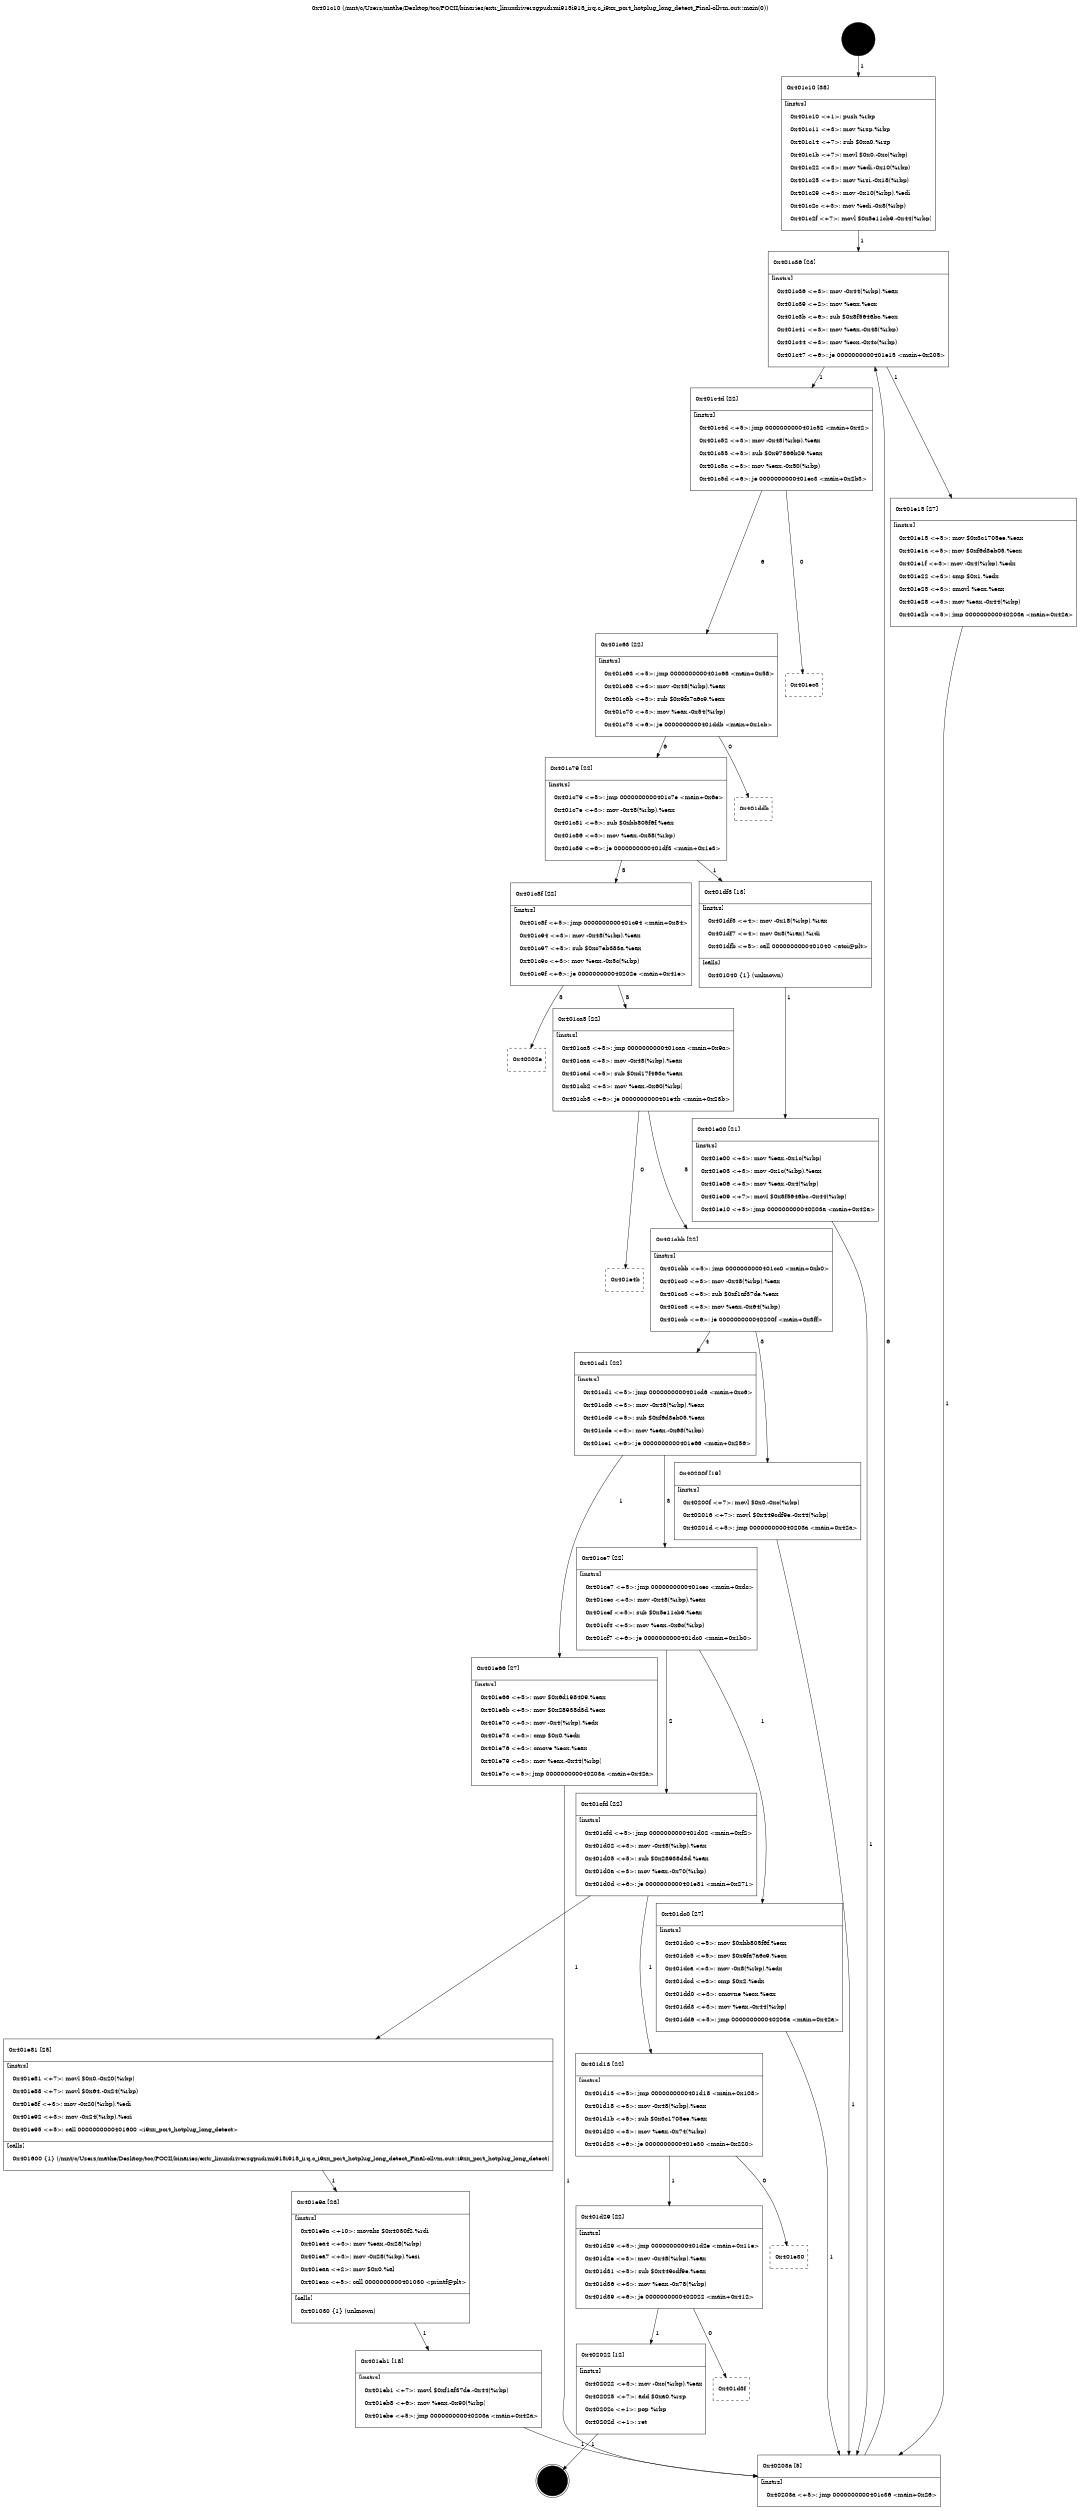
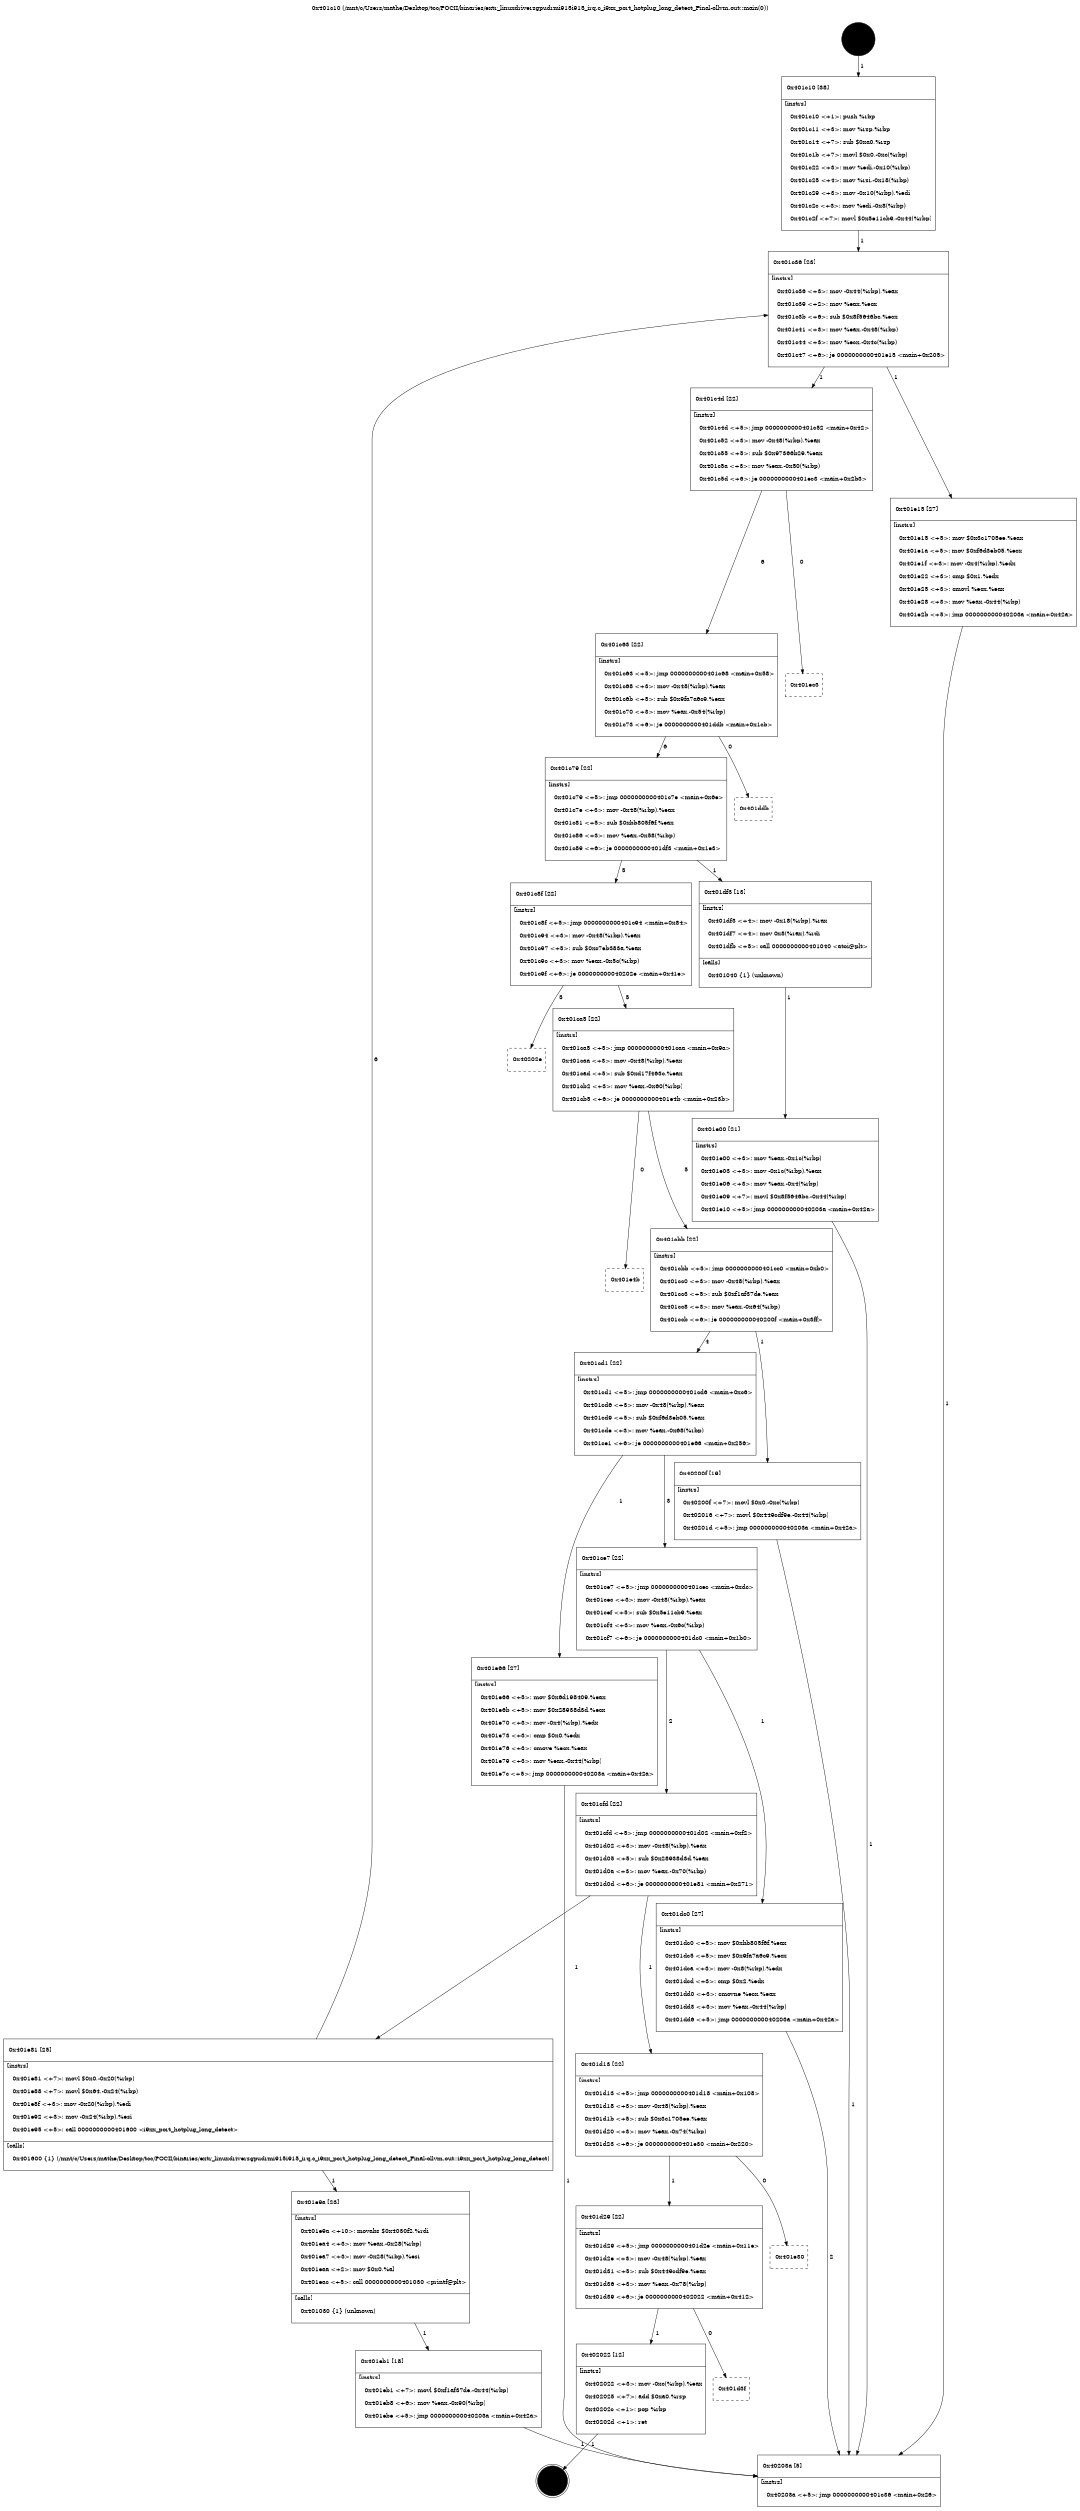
  digraph {
    label="0x401c10 (/mnt/c/Users/mathe/Desktop/tcc/POCII/binaries/extr_linuxdriversgpudrmi915i915_irq.c_i9xx_port_hotplug_long_detect_Final-ollvm.out::main(0))"
    labelloc=t
    node [shape=record]
    Entry [fillcolor=black height=0.3 shape=circle style=filled width=0.3]
    n2 [label="{\n     0x401c10 [38]\l\n     | [instrs]\l\n     &nbsp;&nbsp;0x401c10 \<+1\>: push %rbp\l\n     &nbsp;&nbsp;0x401c11 \<+3\>: mov %rsp,%rbp\l\n     &nbsp;&nbsp;0x401c14 \<+7\>: sub $0xa0,%rsp\l\n     &nbsp;&nbsp;0x401c1b \<+7\>: movl $0x0,-0xc(%rbp)\l\n     &nbsp;&nbsp;0x401c22 \<+3\>: mov %edi,-0x10(%rbp)\l\n     &nbsp;&nbsp;0x401c25 \<+4\>: mov %rsi,-0x18(%rbp)\l\n     &nbsp;&nbsp;0x401c29 \<+3\>: mov -0x10(%rbp),%edi\l\n     &nbsp;&nbsp;0x401c2c \<+3\>: mov %edi,-0x8(%rbp)\l\n     &nbsp;&nbsp;0x401c2f \<+7\>: movl $0x5e11cb9,-0x44(%rbp)\l\n  }"]
    n3 [label="{\n     0x401c36 [23]\l\n     | [instrs]\l\n     &nbsp;&nbsp;0x401c36 \<+3\>: mov -0x44(%rbp),%eax\l\n     &nbsp;&nbsp;0x401c39 \<+2\>: mov %eax,%ecx\l\n     &nbsp;&nbsp;0x401c3b \<+6\>: sub $0x8f5646bc,%ecx\l\n     &nbsp;&nbsp;0x401c41 \<+3\>: mov %eax,-0x48(%rbp)\l\n     &nbsp;&nbsp;0x401c44 \<+3\>: mov %ecx,-0x4c(%rbp)\l\n     &nbsp;&nbsp;0x401c47 \<+6\>: je 0000000000401e15 \<main+0x205\>\l\n  }"]
    n4 [label="{\n     0x401e15 [27]\l\n     | [instrs]\l\n     &nbsp;&nbsp;0x401e15 \<+5\>: mov $0x3c1705ee,%eax\l\n     &nbsp;&nbsp;0x401e1a \<+5\>: mov $0xf6d3eb05,%ecx\l\n     &nbsp;&nbsp;0x401e1f \<+3\>: mov -0x4(%rbp),%edx\l\n     &nbsp;&nbsp;0x401e22 \<+3\>: cmp $0x1,%edx\l\n     &nbsp;&nbsp;0x401e25 \<+3\>: cmovl %ecx,%eax\l\n     &nbsp;&nbsp;0x401e28 \<+3\>: mov %eax,-0x44(%rbp)\l\n     &nbsp;&nbsp;0x401e2b \<+5\>: jmp 000000000040203a \<main+0x42a\>\l\n  }"]
    n5 [label="{\n     0x401c4d [22]\l\n     | [instrs]\l\n     &nbsp;&nbsp;0x401c4d \<+5\>: jmp 0000000000401c52 \<main+0x42\>\l\n     &nbsp;&nbsp;0x401c52 \<+3\>: mov -0x48(%rbp),%eax\l\n     &nbsp;&nbsp;0x401c55 \<+5\>: sub $0x97366b29,%eax\l\n     &nbsp;&nbsp;0x401c5a \<+3\>: mov %eax,-0x50(%rbp)\l\n     &nbsp;&nbsp;0x401c5d \<+6\>: je 0000000000401ec3 \<main+0x2b3\>\l\n  }"]
    n6 [label="{\n     0x40203a [5]\l\n     | [instrs]\l\n     &nbsp;&nbsp;0x40203a \<+5\>: jmp 0000000000401c36 \<main+0x26\>\l\n  }"]
    n7 [label="{\n     0x401ec3\l\n  }" style=dashed]
    n8 [label="{\n     0x401c63 [22]\l\n     | [instrs]\l\n     &nbsp;&nbsp;0x401c63 \<+5\>: jmp 0000000000401c68 \<main+0x58\>\l\n     &nbsp;&nbsp;0x401c68 \<+3\>: mov -0x48(%rbp),%eax\l\n     &nbsp;&nbsp;0x401c6b \<+5\>: sub $0x9fa7a6c9,%eax\l\n     &nbsp;&nbsp;0x401c70 \<+3\>: mov %eax,-0x54(%rbp)\l\n     &nbsp;&nbsp;0x401c73 \<+6\>: je 0000000000401ddb \<main+0x1cb\>\l\n  }"]
    n9 [label="{\n     0x401ddb\l\n  }" style=dashed]
    n10 [label="{\n     0x401c79 [22]\l\n     | [instrs]\l\n     &nbsp;&nbsp;0x401c79 \<+5\>: jmp 0000000000401c7e \<main+0x6e\>\l\n     &nbsp;&nbsp;0x401c7e \<+3\>: mov -0x48(%rbp),%eax\l\n     &nbsp;&nbsp;0x401c81 \<+5\>: sub $0xbb805f6f,%eax\l\n     &nbsp;&nbsp;0x401c86 \<+3\>: mov %eax,-0x58(%rbp)\l\n     &nbsp;&nbsp;0x401c89 \<+6\>: je 0000000000401df3 \<main+0x1e3\>\l\n  }"]
    Exit [fillcolor=black height=0.3 peripheries=2 shape=circle style=filled width=0.3]
    n12 [label="{\n     0x401df3 [13]\l\n     | [instrs]\l\n     &nbsp;&nbsp;0x401df3 \<+4\>: mov -0x18(%rbp),%rax\l\n     &nbsp;&nbsp;0x401df7 \<+4\>: mov 0x8(%rax),%rdi\l\n     &nbsp;&nbsp;0x401dfb \<+5\>: call 0000000000401040 \<atoi@plt\>\l\n     | [calls]\l\n     &nbsp;&nbsp;0x401040 \{1\} (unknown)\l\n  }"]
    n13 [label="{\n     0x401c8f [22]\l\n     | [instrs]\l\n     &nbsp;&nbsp;0x401c8f \<+5\>: jmp 0000000000401c94 \<main+0x84\>\l\n     &nbsp;&nbsp;0x401c94 \<+3\>: mov -0x48(%rbp),%eax\l\n     &nbsp;&nbsp;0x401c97 \<+5\>: sub $0xc7eb383a,%eax\l\n     &nbsp;&nbsp;0x401c9c \<+3\>: mov %eax,-0x5c(%rbp)\l\n     &nbsp;&nbsp;0x401c9f \<+6\>: je 000000000040202e \<main+0x41e\>\l\n  }"]
    n14 [label="{\n     0x401d3f\l\n  }" style=dashed]
    n15 [label="{\n     0x401e00 [21]\l\n     | [instrs]\l\n     &nbsp;&nbsp;0x401e00 \<+3\>: mov %eax,-0x1c(%rbp)\l\n     &nbsp;&nbsp;0x401e03 \<+3\>: mov -0x1c(%rbp),%eax\l\n     &nbsp;&nbsp;0x401e06 \<+3\>: mov %eax,-0x4(%rbp)\l\n     &nbsp;&nbsp;0x401e09 \<+7\>: movl $0x8f5646bc,-0x44(%rbp)\l\n     &nbsp;&nbsp;0x401e10 \<+5\>: jmp 000000000040203a \<main+0x42a\>\l\n  }"]
    n16 [label="{\n     0x40202e\l\n  }" style=dashed]
    n17 [label="{\n     0x401ca5 [22]\l\n     | [instrs]\l\n     &nbsp;&nbsp;0x401ca5 \<+5\>: jmp 0000000000401caa \<main+0x9a\>\l\n     &nbsp;&nbsp;0x401caa \<+3\>: mov -0x48(%rbp),%eax\l\n     &nbsp;&nbsp;0x401cad \<+5\>: sub $0xd17f463c,%eax\l\n     &nbsp;&nbsp;0x401cb2 \<+3\>: mov %eax,-0x60(%rbp)\l\n     &nbsp;&nbsp;0x401cb5 \<+6\>: je 0000000000401e4b \<main+0x23b\>\l\n  }"]
    n18 [label="{\n     0x402022 [12]\l\n     | [instrs]\l\n     &nbsp;&nbsp;0x402022 \<+3\>: mov -0xc(%rbp),%eax\l\n     &nbsp;&nbsp;0x402025 \<+7\>: add $0xa0,%rsp\l\n     &nbsp;&nbsp;0x40202c \<+1\>: pop %rbp\l\n     &nbsp;&nbsp;0x40202d \<+1\>: ret\l\n  }"]
    n19 [label="{\n     0x401e4b\l\n  }" style=dashed]
    n20 [label="{\n     0x401cbb [22]\l\n     | [instrs]\l\n     &nbsp;&nbsp;0x401cbb \<+5\>: jmp 0000000000401cc0 \<main+0xb0\>\l\n     &nbsp;&nbsp;0x401cc0 \<+3\>: mov -0x48(%rbp),%eax\l\n     &nbsp;&nbsp;0x401cc3 \<+5\>: sub $0xf1af37de,%eax\l\n     &nbsp;&nbsp;0x401cc8 \<+3\>: mov %eax,-0x64(%rbp)\l\n     &nbsp;&nbsp;0x401ccb \<+6\>: je 000000000040200f \<main+0x3ff\>\l\n  }"]
    n21 [label="{\n     0x401d29 [22]\l\n     | [instrs]\l\n     &nbsp;&nbsp;0x401d29 \<+5\>: jmp 0000000000401d2e \<main+0x11e\>\l\n     &nbsp;&nbsp;0x401d2e \<+3\>: mov -0x48(%rbp),%eax\l\n     &nbsp;&nbsp;0x401d31 \<+5\>: sub $0x449cdf9e,%eax\l\n     &nbsp;&nbsp;0x401d36 \<+3\>: mov %eax,-0x78(%rbp)\l\n     &nbsp;&nbsp;0x401d39 \<+6\>: je 0000000000402022 \<main+0x412\>\l\n  }"]
    n22 [label="{\n     0x40200f [19]\l\n     | [instrs]\l\n     &nbsp;&nbsp;0x40200f \<+7\>: movl $0x0,-0xc(%rbp)\l\n     &nbsp;&nbsp;0x402016 \<+7\>: movl $0x449cdf9e,-0x44(%rbp)\l\n     &nbsp;&nbsp;0x40201d \<+5\>: jmp 000000000040203a \<main+0x42a\>\l\n  }"]
    n23 [label="{\n     0x401cd1 [22]\l\n     | [instrs]\l\n     &nbsp;&nbsp;0x401cd1 \<+5\>: jmp 0000000000401cd6 \<main+0xc6\>\l\n     &nbsp;&nbsp;0x401cd6 \<+3\>: mov -0x48(%rbp),%eax\l\n     &nbsp;&nbsp;0x401cd9 \<+5\>: sub $0xf6d3eb05,%eax\l\n     &nbsp;&nbsp;0x401cde \<+3\>: mov %eax,-0x68(%rbp)\l\n     &nbsp;&nbsp;0x401ce1 \<+6\>: je 0000000000401e66 \<main+0x256\>\l\n  }"]
    n24 [label="{\n     0x401e30\l\n  }" style=dashed]
    n25 [label="{\n     0x401e66 [27]\l\n     | [instrs]\l\n     &nbsp;&nbsp;0x401e66 \<+5\>: mov $0x6d198409,%eax\l\n     &nbsp;&nbsp;0x401e6b \<+5\>: mov $0x28938d3d,%ecx\l\n     &nbsp;&nbsp;0x401e70 \<+3\>: mov -0x4(%rbp),%edx\l\n     &nbsp;&nbsp;0x401e73 \<+3\>: cmp $0x0,%edx\l\n     &nbsp;&nbsp;0x401e76 \<+3\>: cmove %ecx,%eax\l\n     &nbsp;&nbsp;0x401e79 \<+3\>: mov %eax,-0x44(%rbp)\l\n     &nbsp;&nbsp;0x401e7c \<+5\>: jmp 000000000040203a \<main+0x42a\>\l\n  }"]
    n26 [label="{\n     0x401ce7 [22]\l\n     | [instrs]\l\n     &nbsp;&nbsp;0x401ce7 \<+5\>: jmp 0000000000401cec \<main+0xdc\>\l\n     &nbsp;&nbsp;0x401cec \<+3\>: mov -0x48(%rbp),%eax\l\n     &nbsp;&nbsp;0x401cef \<+5\>: sub $0x5e11cb9,%eax\l\n     &nbsp;&nbsp;0x401cf4 \<+3\>: mov %eax,-0x6c(%rbp)\l\n     &nbsp;&nbsp;0x401cf7 \<+6\>: je 0000000000401dc0 \<main+0x1b0\>\l\n  }"]
    n27 [label="{\n     0x401eb1 [18]\l\n     | [instrs]\l\n     &nbsp;&nbsp;0x401eb1 \<+7\>: movl $0xf1af37de,-0x44(%rbp)\l\n     &nbsp;&nbsp;0x401eb8 \<+6\>: mov %eax,-0x90(%rbp)\l\n     &nbsp;&nbsp;0x401ebe \<+5\>: jmp 000000000040203a \<main+0x42a\>\l\n  }"]
    n28 [label="{\n     0x401dc0 [27]\l\n     | [instrs]\l\n     &nbsp;&nbsp;0x401dc0 \<+5\>: mov $0xbb805f6f,%eax\l\n     &nbsp;&nbsp;0x401dc5 \<+5\>: mov $0x9fa7a6c9,%ecx\l\n     &nbsp;&nbsp;0x401dca \<+3\>: mov -0x8(%rbp),%edx\l\n     &nbsp;&nbsp;0x401dcd \<+3\>: cmp $0x2,%edx\l\n     &nbsp;&nbsp;0x401dd0 \<+3\>: cmovne %ecx,%eax\l\n     &nbsp;&nbsp;0x401dd3 \<+3\>: mov %eax,-0x44(%rbp)\l\n     &nbsp;&nbsp;0x401dd6 \<+5\>: jmp 000000000040203a \<main+0x42a\>\l\n  }"]
    n29 [label="{\n     0x401cfd [22]\l\n     | [instrs]\l\n     &nbsp;&nbsp;0x401cfd \<+5\>: jmp 0000000000401d02 \<main+0xf2\>\l\n     &nbsp;&nbsp;0x401d02 \<+3\>: mov -0x48(%rbp),%eax\l\n     &nbsp;&nbsp;0x401d05 \<+5\>: sub $0x28938d3d,%eax\l\n     &nbsp;&nbsp;0x401d0a \<+3\>: mov %eax,-0x70(%rbp)\l\n     &nbsp;&nbsp;0x401d0d \<+6\>: je 0000000000401e81 \<main+0x271\>\l\n  }"]
    n30 [label="{\n     0x401e9a [23]\l\n     | [instrs]\l\n     &nbsp;&nbsp;0x401e9a \<+10\>: movabs $0x4030f2,%rdi\l\n     &nbsp;&nbsp;0x401ea4 \<+3\>: mov %eax,-0x28(%rbp)\l\n     &nbsp;&nbsp;0x401ea7 \<+3\>: mov -0x28(%rbp),%esi\l\n     &nbsp;&nbsp;0x401eaa \<+2\>: mov $0x0,%al\l\n     &nbsp;&nbsp;0x401eac \<+5\>: call 0000000000401030 \<printf@plt\>\l\n     | [calls]\l\n     &nbsp;&nbsp;0x401030 \{1\} (unknown)\l\n  }"]
    n31 [label="{\n     0x401d13 [22]\l\n     | [instrs]\l\n     &nbsp;&nbsp;0x401d13 \<+5\>: jmp 0000000000401d18 \<main+0x108\>\l\n     &nbsp;&nbsp;0x401d18 \<+3\>: mov -0x48(%rbp),%eax\l\n     &nbsp;&nbsp;0x401d1b \<+5\>: sub $0x3c1705ee,%eax\l\n     &nbsp;&nbsp;0x401d20 \<+3\>: mov %eax,-0x74(%rbp)\l\n     &nbsp;&nbsp;0x401d23 \<+6\>: je 0000000000401e30 \<main+0x220\>\l\n  }"]
    n32 [label="{\n     0x401e81 [25]\l\n     | [instrs]\l\n     &nbsp;&nbsp;0x401e81 \<+7\>: movl $0x0,-0x20(%rbp)\l\n     &nbsp;&nbsp;0x401e88 \<+7\>: movl $0x64,-0x24(%rbp)\l\n     &nbsp;&nbsp;0x401e8f \<+3\>: mov -0x20(%rbp),%edi\l\n     &nbsp;&nbsp;0x401e92 \<+3\>: mov -0x24(%rbp),%esi\l\n     &nbsp;&nbsp;0x401e95 \<+5\>: call 0000000000401600 \<i9xx_port_hotplug_long_detect\>\l\n     | [calls]\l\n     &nbsp;&nbsp;0x401600 \{1\} (/mnt/c/Users/mathe/Desktop/tcc/POCII/binaries/extr_linuxdriversgpudrmi915i915_irq.c_i9xx_port_hotplug_long_detect_Final-ollvm.out::i9xx_port_hotplug_long_detect)\l\n  }"]
    Entry -> n2 [label=" 1"]
    n2 -> n3 [label=" 1"]
    n3 -> n4 [label=" 1"]
    n3 -> n5 [label=" 1"]
    n4 -> n6 [label=" 1"]
    n5 -> n7 [label=" 0"]
    n5 -> n8 [label=" 6"]
-   n6 -> n3 [label=" 6"]
+   n32 -> n3 [label=" 6"]
    n8 -> n9 [label=" 0"]
    n8 -> n10 [label=" 6"]
    n10 -> n12 [label=" 1"]
    n10 -> n13 [label=" 5"]
    n12 -> n15 [label=" 1"]
    n13 -> n16 [label=" 5"]
    n13 -> n17 [label=" 5"]
    n15 -> n6 [label=" 1"]
    n17 -> n19 [label=" 0"]
    n17 -> n20 [label=" 5"]
    n18 -> Exit [label=" 1"]
-   n20 -> n22 [label=" 3"]
+   n20 -> n22 [label=" 1"]
    n20 -> n23 [label=" 4"]
    n21 -> n14 [label=" 0"]
    n21 -> n18 [label=" 1"]
    n22 -> n6 [label=" 1"]
    n23 -> n25 [label=" 1"]
    n23 -> n26 [label=" 3"]
    n25 -> n6 [label=" 1"]
    n26 -> n28 [label=" 1"]
    n26 -> n29 [label=" 2"]
    n27 -> n6 [label=" 1"]
-   n28 -> n6 [label=" 1"]
+   n28 -> n6 [label=" 2"]
    n29 -> n31 [label=" 1"]
    n29 -> n32 [label=" 1"]
    n30 -> n27 [label=" 1"]
    n31 -> n21 [label=" 1"]
    n31 -> n24 [label=" 0"]
    n32 -> n30 [label=" 1"]
  }
